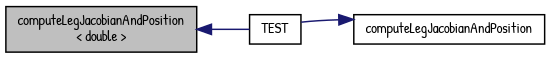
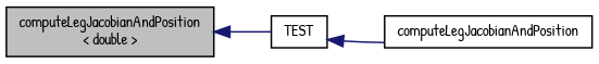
  digraph {
    fontname="Patrick Hand"
    rankdir=LR
    node [color=black fillcolor=white fontname="Patrick Hand" fontsize=10 shape=record style=filled]
    edge [color=midnightblue dir=back fontname="Patrick Hand" fontsize=10 labelfontname=FreeSans labelfontsize=10 style=solid]
    n1 [fillcolor=grey75 fontcolor=black height=0.2 label="computeLegJacobianAndPosition\l\< double \>" width=0.4]
    n2 [height=0.2 label=TEST width=0.4]
    n3 [height=0.2 label=computeLegJacobianAndPosition width=0.4]
    n1 -> n2
-   n3 -> n2
+   n2 -> n3
  }
